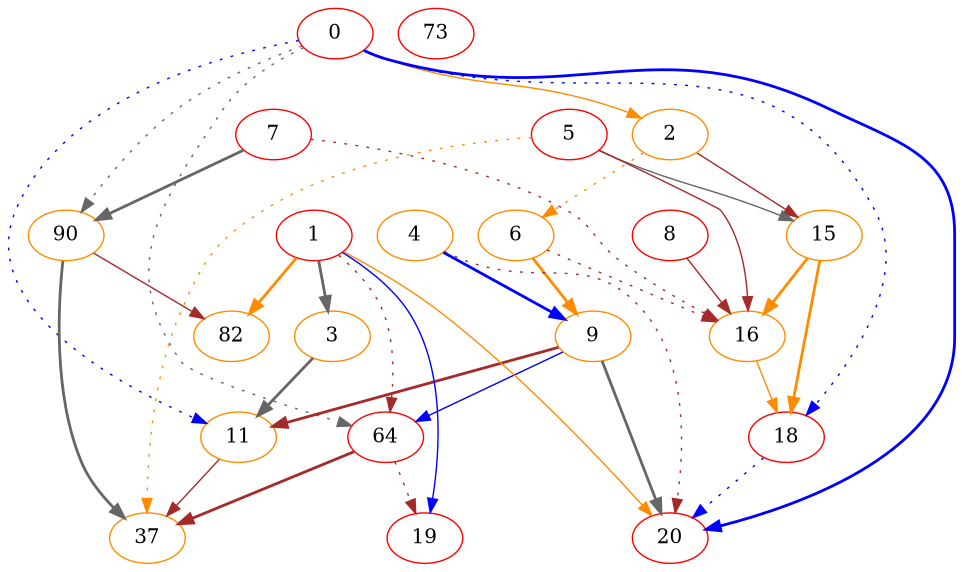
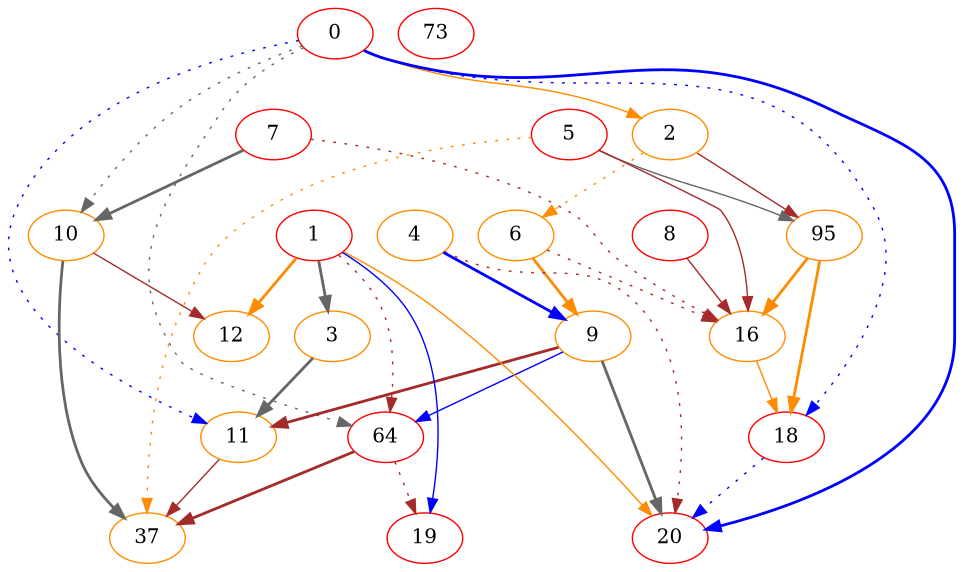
  digraph {
    "Duplicate states"=0
    GraphType=Random
    "Max states in OPEN"=0
    Modes="120000ms; topo-ordered tasks, ; Pruning: task equivalence, fixed order ready list, ; F-value: ; Optimisation: best schedule length (SL) optimisation on equal, "
    NumberOfTasks=21
    "Pruned using list schedule length"=1
    "States removed from OPEN"=0
    TargetSystem="Homogeneous-6"
    "Time to schedule (ms)"=98
    "Total idle time"=759
    "Total schedule length"=836
    "Total sequential time"=2376
    "Total states created"=2
    node ["Finish time"=110 Processor=0 "Start time"=0 Weight=176 color=darkorange]
    edge [Weight=8 color=brown style=bold]
    0 [Weight=110 color=red]
    2 ["Finish time"=242 "Start time"=110 Weight=132]
-   10 ["Finish time"=352 Processor=4 "Start time"=176 label=90]
+   10 ["Finish time"=352 Processor=4 "Start time"=176]
    18 ["Finish time"=682 "Start time"=616 Weight=66 color=red]
    n5 ["Finish time"=513 Processor=1 "Start time"=469 Weight=44 color=red label=64]
    11 ["Finish time"=517 Processor=2 "Start time"=473 Weight=44]
    20 ["Finish time"=836 "Start time"=682 Weight=154 color=red]
-   15 ["Finish time"=440 "Start time"=242 Weight=198]
+   15 ["Finish time"=440 "Start time"=242 Weight=198 label=95]
    6 ["Finish time"=381 Processor=1 "Start time"=249 Weight=132]
-   12 ["Finish time"=440 Processor=4 "Start time"=352 Weight=88 label=82]
+   12 ["Finish time"=440 Processor=4 "Start time"=352 Weight=88]
    n11 ["Finish time"=629 Processor=1 "Start time"=519 Weight=110 label=37]
    19 ["Finish time"=603 Processor=3 "Start time"=515 Weight=88 color=red]
    16 ["Finish time"=616 "Start time"=440]
    9 ["Finish time"=469 Processor=1 "Start time"=381 Weight=88]
    1 ["Finish time"=88 Processor=1 Weight=88 color=red]
    3 ["Finish time"=154 Processor=1 "Start time"=88 Weight=66]
    5 ["Finish time"=154 Processor=2 Weight=154 color=red]
    8 ["Finish time"=176 Processor=3 color=red]
    7 ["Finish time"=176 Processor=4 color=red]
    4 ["Finish time"=66 Processor=5 Weight=66]
    n21 [Processor=5 "Start time"=66 Weight=44 color=red label=73]
    0 -> 2 [Weight=4 color=darkorange style=solid]
    0 -> 10 [Weight=10 color=gray40 style=dotted]
    0 -> 18 [Weight=7 color=blue style=dotted]
    0 -> n5 [Weight=7 color=gray40 style=dotted]
    0 -> 11 [Weight=10 color=blue style=dotted]
    0 -> 20 [Weight=3 color=blue]
    2 -> 15 [Weight=2 style=solid]
    2 -> 6 [Weight=7 color=darkorange style=dotted]
    10 -> 12 [Weight=4 style=solid]
    10 -> n11 [Weight=3 color=gray40]
    18 -> 20 [Weight=10 color=blue style=dotted]
    n5 -> n11
    n5 -> 19 [Weight=2 style=dotted]
    11 -> n11 [Weight=2 style=solid]
    15 -> 18 [Weight=9 color=darkorange]
    15 -> 16 [color=darkorange]
    6 -> 16 [Weight=6 style=dotted]
    6 -> 9 [Weight=5 color=darkorange]
    16 -> 18 [Weight=9 color=darkorange style=solid]
    9 -> n5 [Weight=2 color=blue style=solid]
    9 -> 11 [Weight=4]
    9 -> 20 [Weight=2 color=gray40]
    1 -> n5 [style=dotted]
    1 -> 20 [Weight=10 color=darkorange style=solid]
    1 -> 12 [Weight=9 color=darkorange]
    1 -> 19 [Weight=5 color=blue style=solid]
    1 -> 3 [Weight=6 color=gray40]
    3 -> 11 [Weight=10 color=gray40]
    5 -> 15 [Weight=3 color=gray40 style=solid]
    5 -> n11 [color=darkorange style=dotted]
    5 -> 16 [style=solid]
    8 -> 16 [style=solid]
    7 -> 10 [Weight=5 color=gray40]
    7 -> 16 [Weight=5 style=dotted]
    4 -> 20 [style=dotted]
    4 -> 9 [Weight=9 color=blue]
  }
